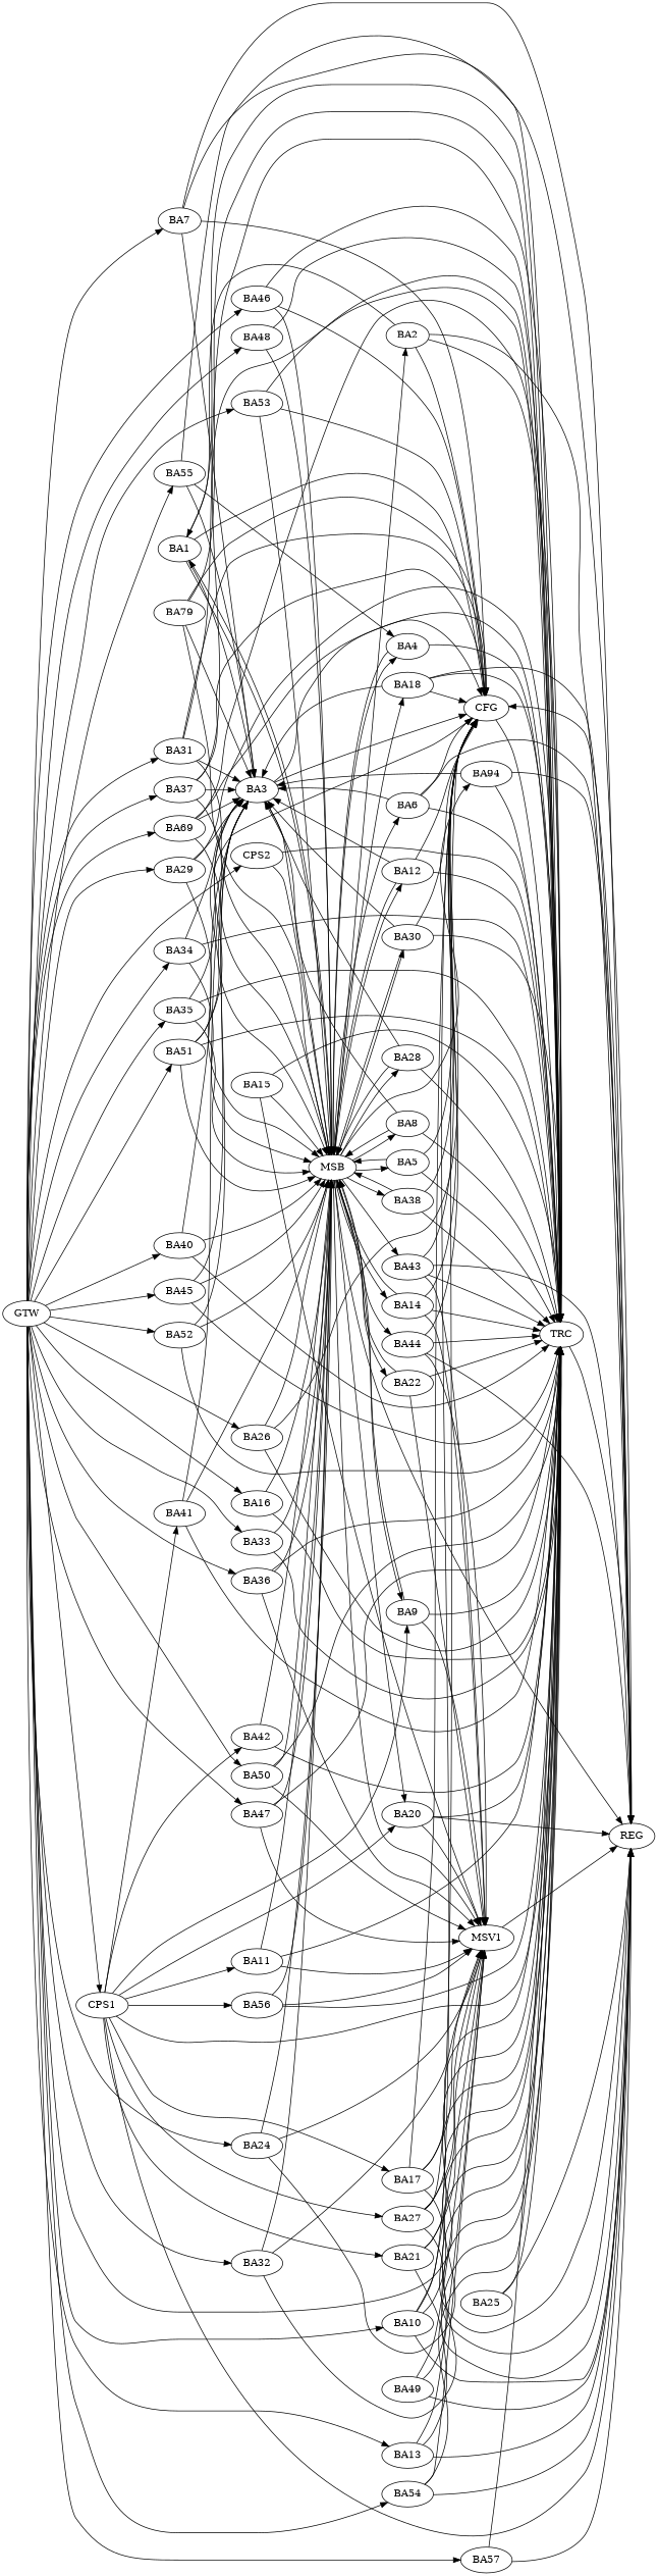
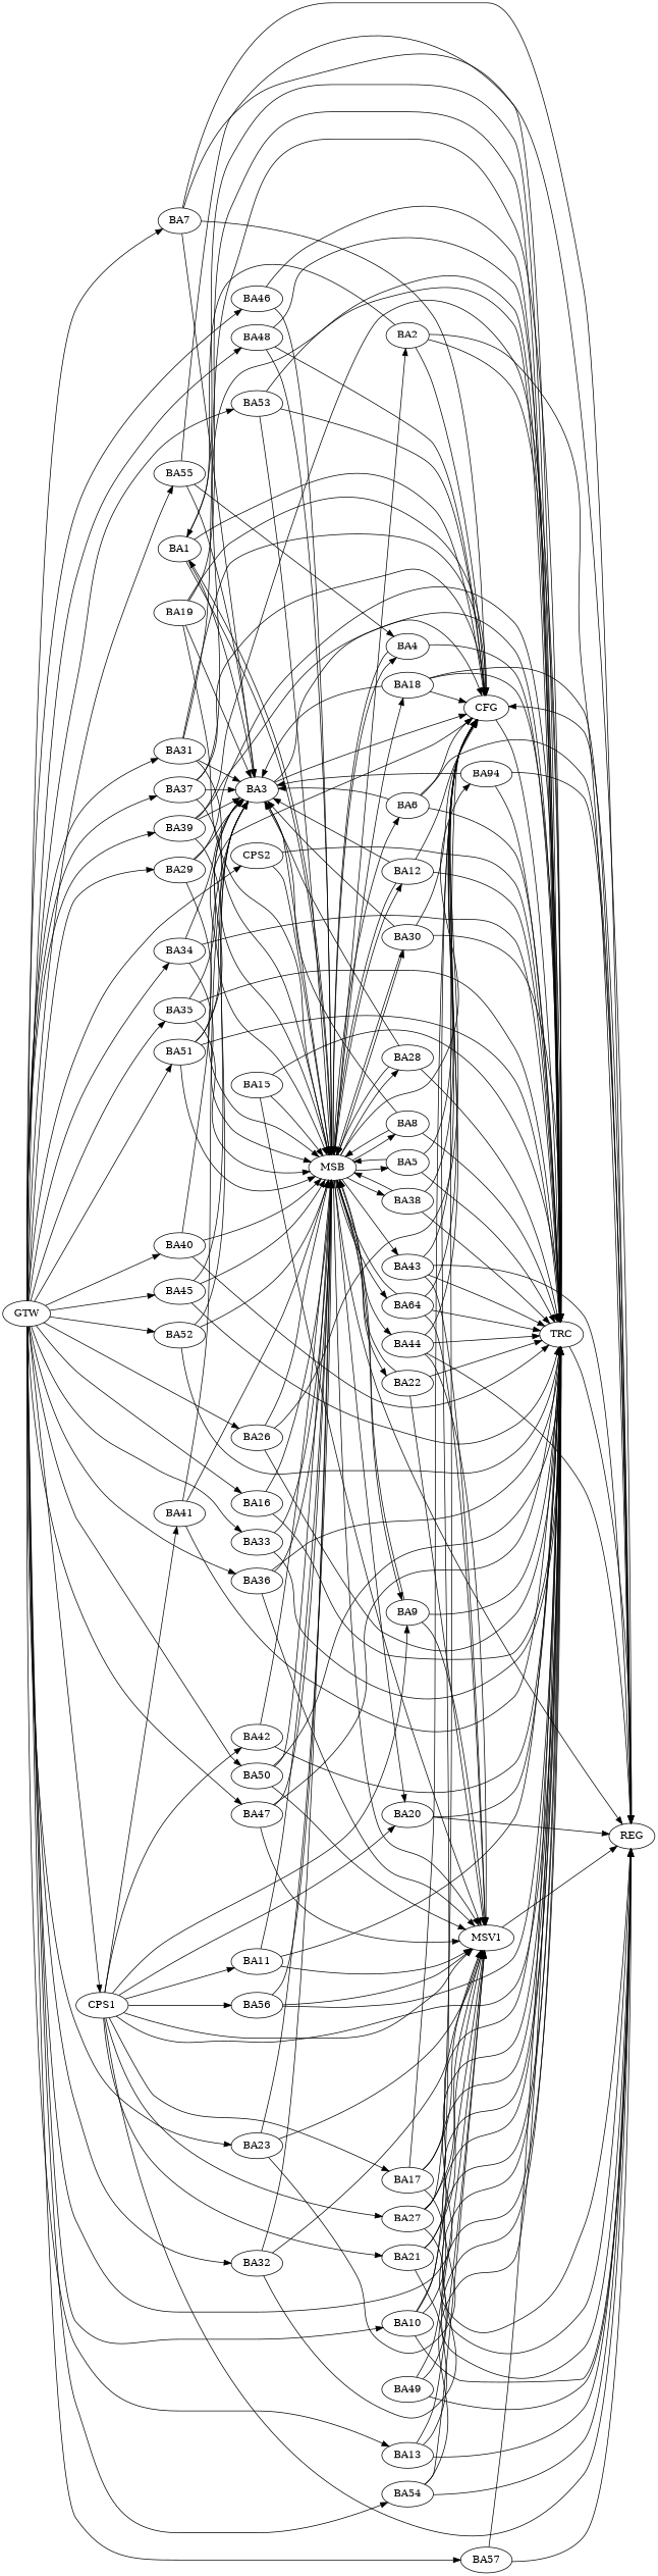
  strict digraph {
    rankdir=LR
    n1 [label=BA1]
    n2 [label=BA3]
    n3 [label=MSB]
    n4 [label=CFG]
    n5 [label=TRC]
    n6 [label=BA2]
    n7 [label=REG]
    n8 [label=BA4]
    n9 [label=BA5]
    n10 [label=BA6]
    n11 [label=BA8]
    n12 [label=BA9]
    n13 [label=MSV1]
    n14 [label=BA12]
-   n15 [label=BA14]
+   n15 [label=BA64]
    n16 [label=BA18]
    n17 [label=BA20]
    n18 [label=BA22]
    n19 [label=BA94]
    n20 [label=BA28]
    n21 [label=BA30]
    n22 [label=BA38]
    n23 [label=BA43]
    n24 [label=BA44]
    n25 [label=BA7]
    n26 [label=BA10]
    n27 [label=BA11]
    n28 [label=BA13]
    n29 [label=BA15]
    n30 [label=BA16]
    n31 [label=BA17]
-   n32 [label=BA79]
+   n32 [label=BA19]
    n33 [label=BA21]
-   n34 [label=BA24]
-   n35 [label=BA25]
+   n34 [label=BA23]
    n36 [label=BA26]
    n37 [label=BA27]
    n38 [label=BA29]
    n39 [label=BA31]
    n40 [label=BA32]
    n41 [label=BA33]
    n42 [label=BA34]
    n43 [label=BA35]
    n44 [label=BA36]
    n45 [label=BA37]
-   n46 [label=BA69]
+   n46 [label=BA39]
    n47 [label=BA40]
    n48 [label=BA41]
    n49 [label=BA42]
    n50 [label=BA45]
    n51 [label=BA46]
    n52 [label=BA47]
    n53 [label=BA48]
    n54 [label=BA49]
    n55 [label=BA50]
    n56 [label=BA51]
    n57 [label=BA52]
    n58 [label=BA53]
    n59 [label=BA54]
    n60 [label=BA55]
    n61 [label=BA56]
    n62 [label=BA57]
    n63 [label=CPS1]
    n64 [label=CPS2]
    n65 [label=GTW]
    n1 -> n2
    n1 -> n3
    n1 -> n4
    n1 -> n5
    n2 -> n3
    n2 -> n4
    n2 -> n5
    n3 -> n1
    n3 -> n6
    n3 -> n7
    n3 -> n8
    n3 -> n9
    n3 -> n10
    n3 -> n11
    n3 -> n12
    n3 -> n13
    n3 -> n14
    n3 -> n15
    n3 -> n16
    n3 -> n17
    n3 -> n18
    n3 -> n19
    n3 -> n20
    n3 -> n21
    n3 -> n22
    n3 -> n23
    n3 -> n24
    n4 -> n5
    n5 -> n7
    n6 -> n1
    n6 -> n4
    n6 -> n5
    n6 -> n7
    n7 -> n4
    n8 -> n3
    n8 -> n5
    n9 -> n3
    n9 -> n4
    n9 -> n5
    n10 -> n2
    n10 -> n4
    n10 -> n5
    n10 -> n7
    n11 -> n2
    n11 -> n3
    n11 -> n5
    n12 -> n3
    n12 -> n5
    n12 -> n13
    n13 -> n7
    n14 -> n2
    n14 -> n3
    n14 -> n4
    n14 -> n5
    n15 -> n3
    n15 -> n4
    n15 -> n5
    n15 -> n13
    n16 -> n2
    n16 -> n4
    n16 -> n5
    n16 -> n7
    n17 -> n5
    n17 -> n7
-   n17 -> n13
+   n63 -> n13
    n18 -> n3
    n18 -> n5
    n18 -> n13
    n19 -> n2
    n19 -> n5
    n19 -> n7
    n20 -> n2
    n20 -> n3
    n20 -> n5
    n21 -> n2
    n21 -> n3
    n21 -> n4
    n21 -> n5
    n22 -> n3
    n22 -> n4
    n22 -> n5
    n23 -> n4
    n23 -> n5
    n23 -> n7
    n23 -> n13
    n24 -> n4
    n24 -> n5
    n24 -> n7
    n24 -> n13
    n25 -> n2
    n25 -> n4
    n25 -> n5
    n25 -> n7
    n26 -> n4
    n26 -> n5
    n26 -> n7
    n26 -> n13
    n27 -> n3
    n27 -> n5
    n27 -> n13
    n28 -> n5
    n28 -> n7
    n28 -> n13
    n29 -> n3
    n29 -> n5
    n29 -> n13
    n30 -> n3
    n30 -> n5
    n31 -> n4
    n31 -> n5
    n31 -> n7
    n31 -> n13
    n32 -> n2
    n32 -> n3
    n32 -> n4
    n32 -> n5
    n33 -> n5
    n33 -> n7
    n33 -> n13
    n34 -> n3
    n34 -> n5
    n34 -> n13
-   n35 -> n5
-   n35 -> n7
    n36 -> n3
    n36 -> n4
    n36 -> n5
    n37 -> n4
    n37 -> n5
    n37 -> n7
    n37 -> n13
    n38 -> n2
    n38 -> n3
    n38 -> n5
    n39 -> n2
    n39 -> n3
    n39 -> n4
    n39 -> n5
    n40 -> n3
    n40 -> n5
    n40 -> n13
    n41 -> n3
    n41 -> n5
    n42 -> n2
    n42 -> n3
    n42 -> n5
    n43 -> n2
    n43 -> n3
    n43 -> n5
    n44 -> n3
    n44 -> n5
    n44 -> n13
    n45 -> n2
    n45 -> n3
    n45 -> n4
    n45 -> n5
    n46 -> n2
    n46 -> n3
    n46 -> n4
    n46 -> n5
    n47 -> n2
    n47 -> n3
    n47 -> n5
    n48 -> n2
    n48 -> n3
    n48 -> n5
    n49 -> n3
    n49 -> n5
    n50 -> n2
    n50 -> n3
    n50 -> n5
    n51 -> n3
-   n51 -> n4
+   n53 -> n4
    n51 -> n5
    n52 -> n3
    n52 -> n5
    n52 -> n13
    n53 -> n3
    n53 -> n5
    n54 -> n5
    n54 -> n7
    n54 -> n13
    n55 -> n3
    n55 -> n5
    n55 -> n13
    n56 -> n2
    n56 -> n3
    n56 -> n4
    n56 -> n5
    n57 -> n2
    n57 -> n3
    n57 -> n5
    n58 -> n3
    n58 -> n4
    n58 -> n5
    n59 -> n5
    n59 -> n7
    n59 -> n13
    n60 -> n2
    n60 -> n7
    n60 -> n8
    n61 -> n3
    n61 -> n5
    n61 -> n13
    n62 -> n5
    n62 -> n7
    n63 -> n5
    n63 -> n7
    n63 -> n12
    n63 -> n17
    n63 -> n27
    n63 -> n31
    n63 -> n33
    n63 -> n37
    n63 -> n48
    n63 -> n49
    n63 -> n61
    n64 -> n3
    n64 -> n5
    n65 -> n5
    n65 -> n25
    n65 -> n26
    n65 -> n28
    n65 -> n30
    n65 -> n34
    n65 -> n36
    n65 -> n38
    n65 -> n39
    n65 -> n40
    n65 -> n41
    n65 -> n42
    n65 -> n43
    n65 -> n44
    n65 -> n45
    n65 -> n46
    n65 -> n47
    n65 -> n50
    n65 -> n51
    n65 -> n52
    n65 -> n53
    n65 -> n55
    n65 -> n56
    n65 -> n57
    n65 -> n58
    n65 -> n59
    n65 -> n60
    n65 -> n62
    n65 -> n63
    n65 -> n64
  }
